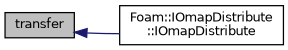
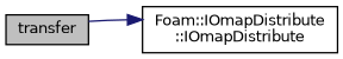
  digraph {
    rankdir=LR
    fontname="DejaVu Sans"
    node [color=black fontname="DejaVu Sans" fontsize=10 shape=record]
    n1 [fillcolor=grey75 fontcolor=black height=0.2 label=transfer style=filled width=0.4]
    n2 [height=0.2 label="Foam::IOmapDistribute\l::IOmapDistribute" width=0.4]
-   n1 -> n2 [color=midnightblue dir=back fontname="DejaVu Sans" fontsize=10 labelfontname=Helvetica labelfontsize=10 style=solid]
+   n2 -> n1 [color=midnightblue dir=back fontname="DejaVu Sans" fontsize=10 labelfontname=Helvetica labelfontsize=10 style=solid]
  }
